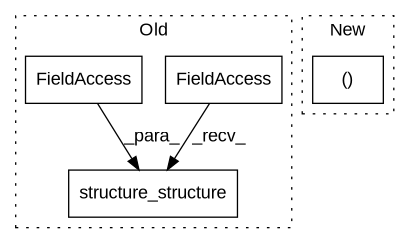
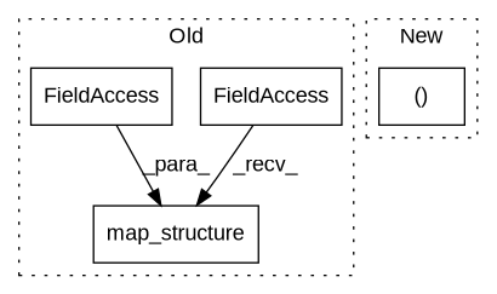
  digraph {
    fontname="Liberation Sans"
    node [a=22 shape=box fontname="Liberation Sans"]
    edge [fontname="Liberation Sans"]
-   n1 [a=32 l="14,1" label=structure_structure s="1870,1911"]
+   n1 [a=32 l="14,1" label=map_structure s="1870,1911"]
    n2 [l=33 label=FieldAccess s=1836]
    n3 [l=14 label=FieldAccess s=1884]
    n4 [a=106 l=43 label="()" s=3424]
    subgraph cluster_1 {
      label=Old
      style=dotted
      n1
      n2
      n3
    }
    subgraph cluster_2 {
      label=New
      style=dotted
      n4
    }
    n2 -> n1 [label=_recv_]
    n3 -> n1 [label=_para_]
  }
